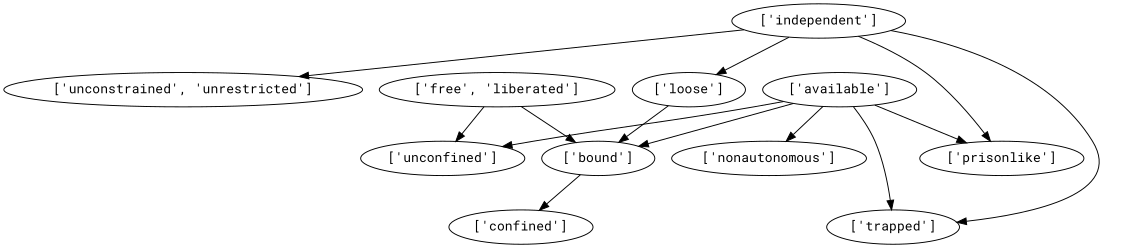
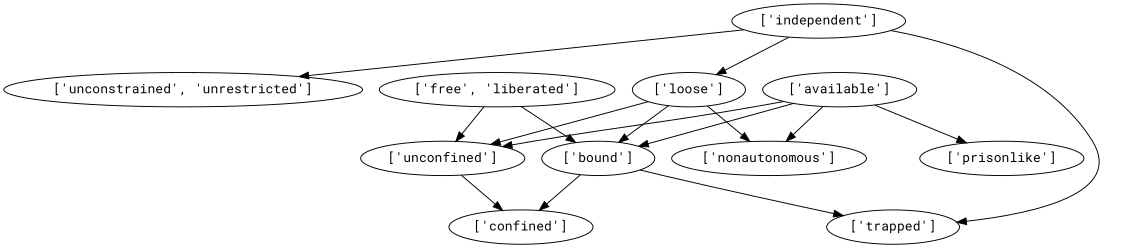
  strict digraph {
    fontname="Roboto Mono"
    node [fontname="Roboto Mono"]
    edge [fontname="Roboto Mono"]
    "['available']"
    "['unconfined']"
    "['nonautonomous']"
    "['trapped']"
    "['prisonlike']"
    "['bound']"
    "['confined']"
    "['free', 'liberated']"
    "['loose']"
    "['independent']"
    "['unconstrained', 'unrestricted']"
    "['available']" -> "['unconfined']"
    "['available']" -> "['nonautonomous']"
-   "['available']" -> "['trapped']"
+   "['bound']" -> "['trapped']"
    "['available']" -> "['prisonlike']"
    "['available']" -> "['bound']"
+   "['unconfined']" -> "['confined']"
    "['bound']" -> "['confined']"
    "['free', 'liberated']" -> "['unconfined']"
    "['free', 'liberated']" -> "['bound']"
+   "['loose']" -> "['unconfined']"
+   "['loose']" -> "['nonautonomous']"
    "['loose']" -> "['bound']"
    "['independent']" -> "['trapped']"
-   "['independent']" -> "['prisonlike']"
    "['independent']" -> "['loose']"
    "['independent']" -> "['unconstrained', 'unrestricted']"
  }
